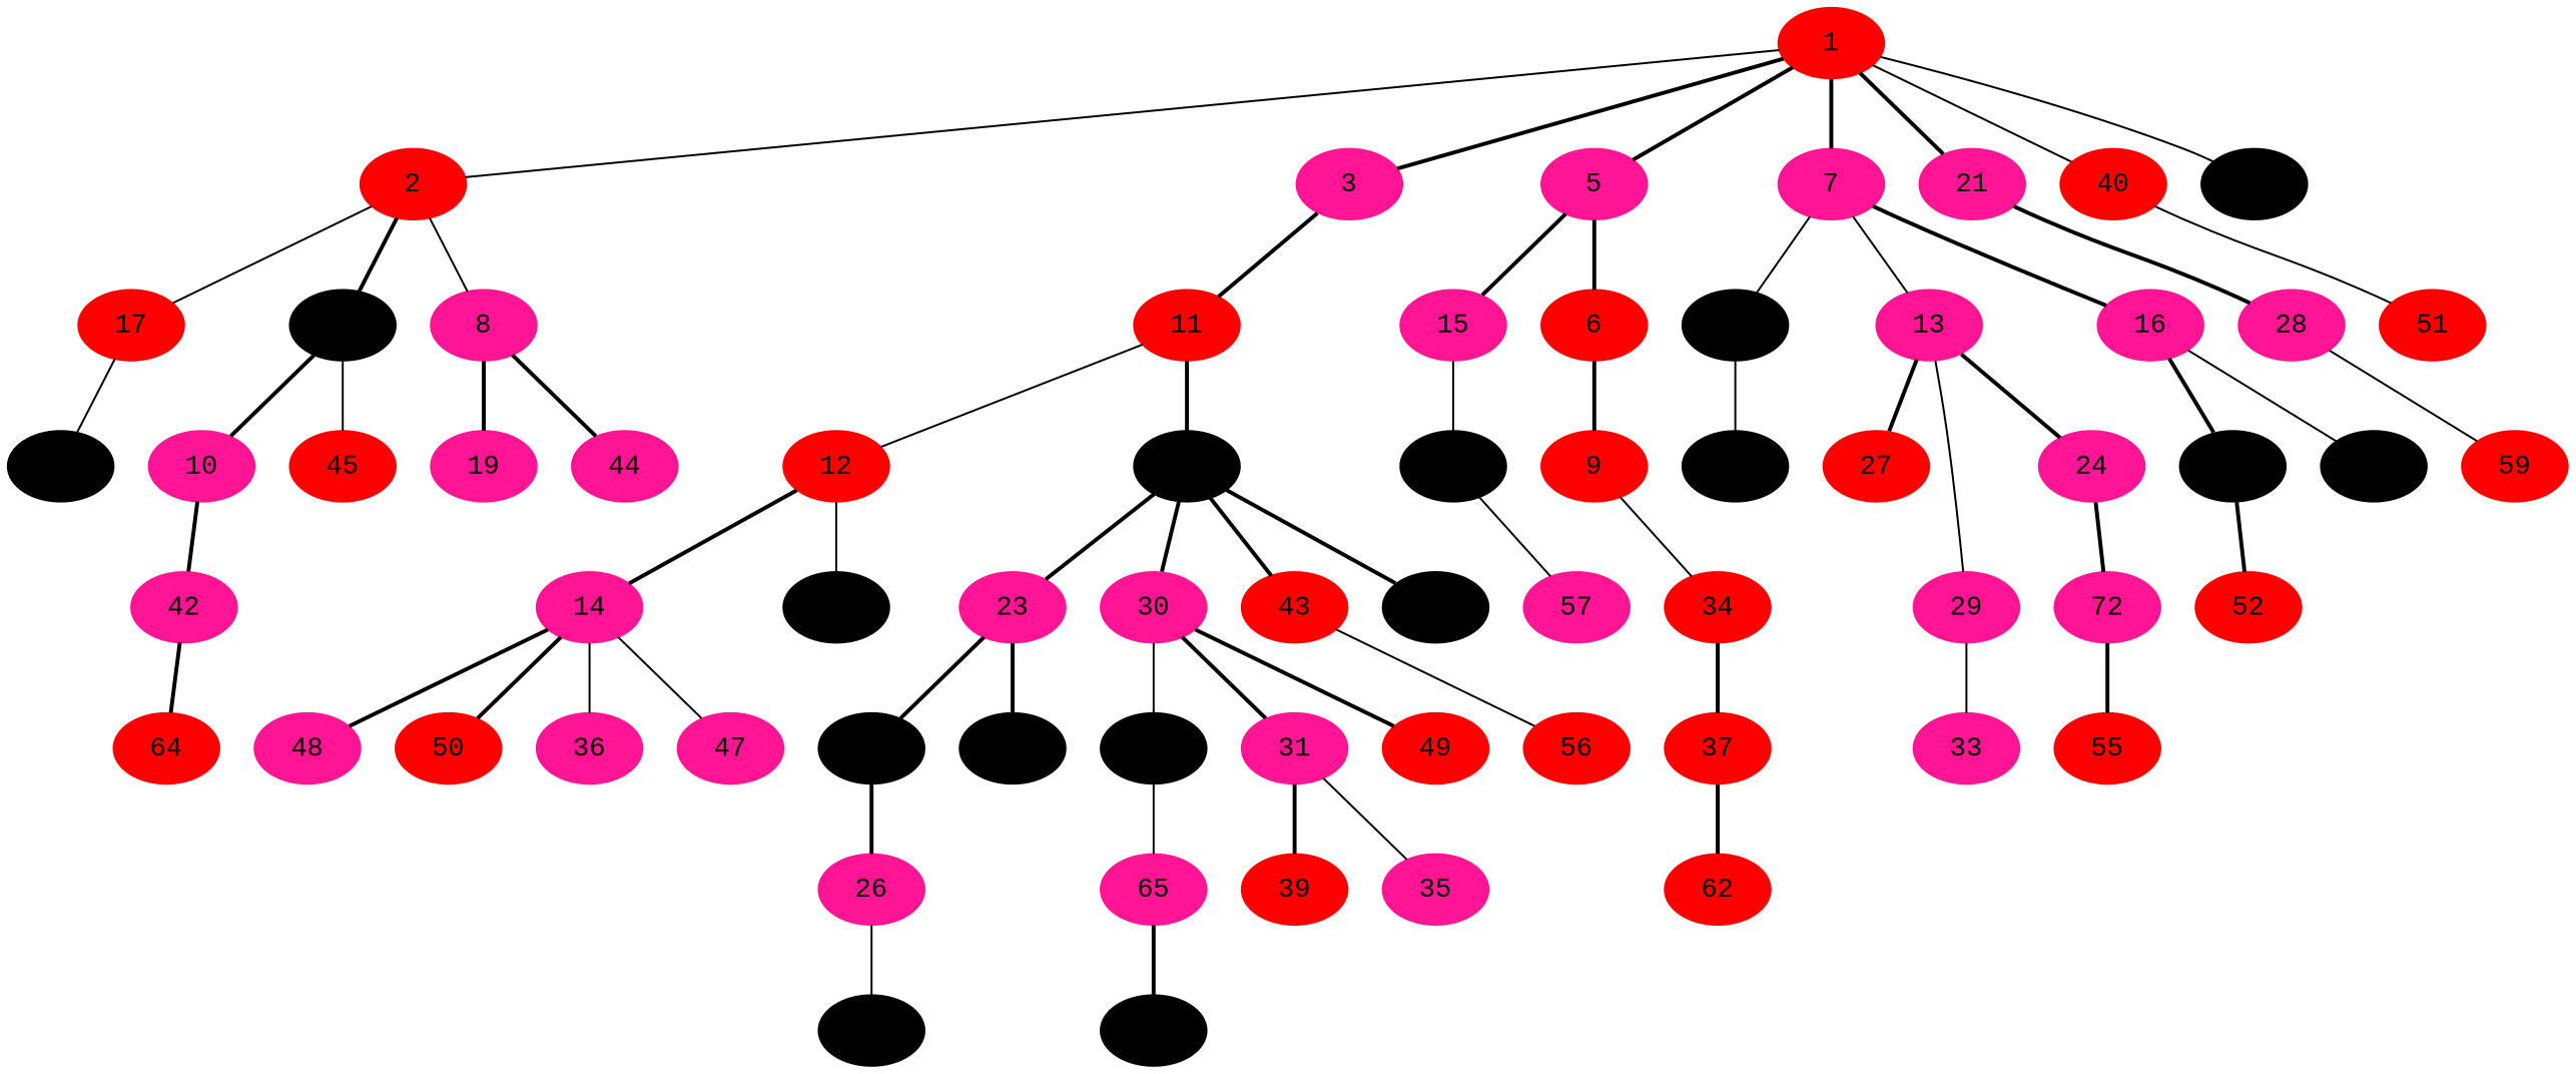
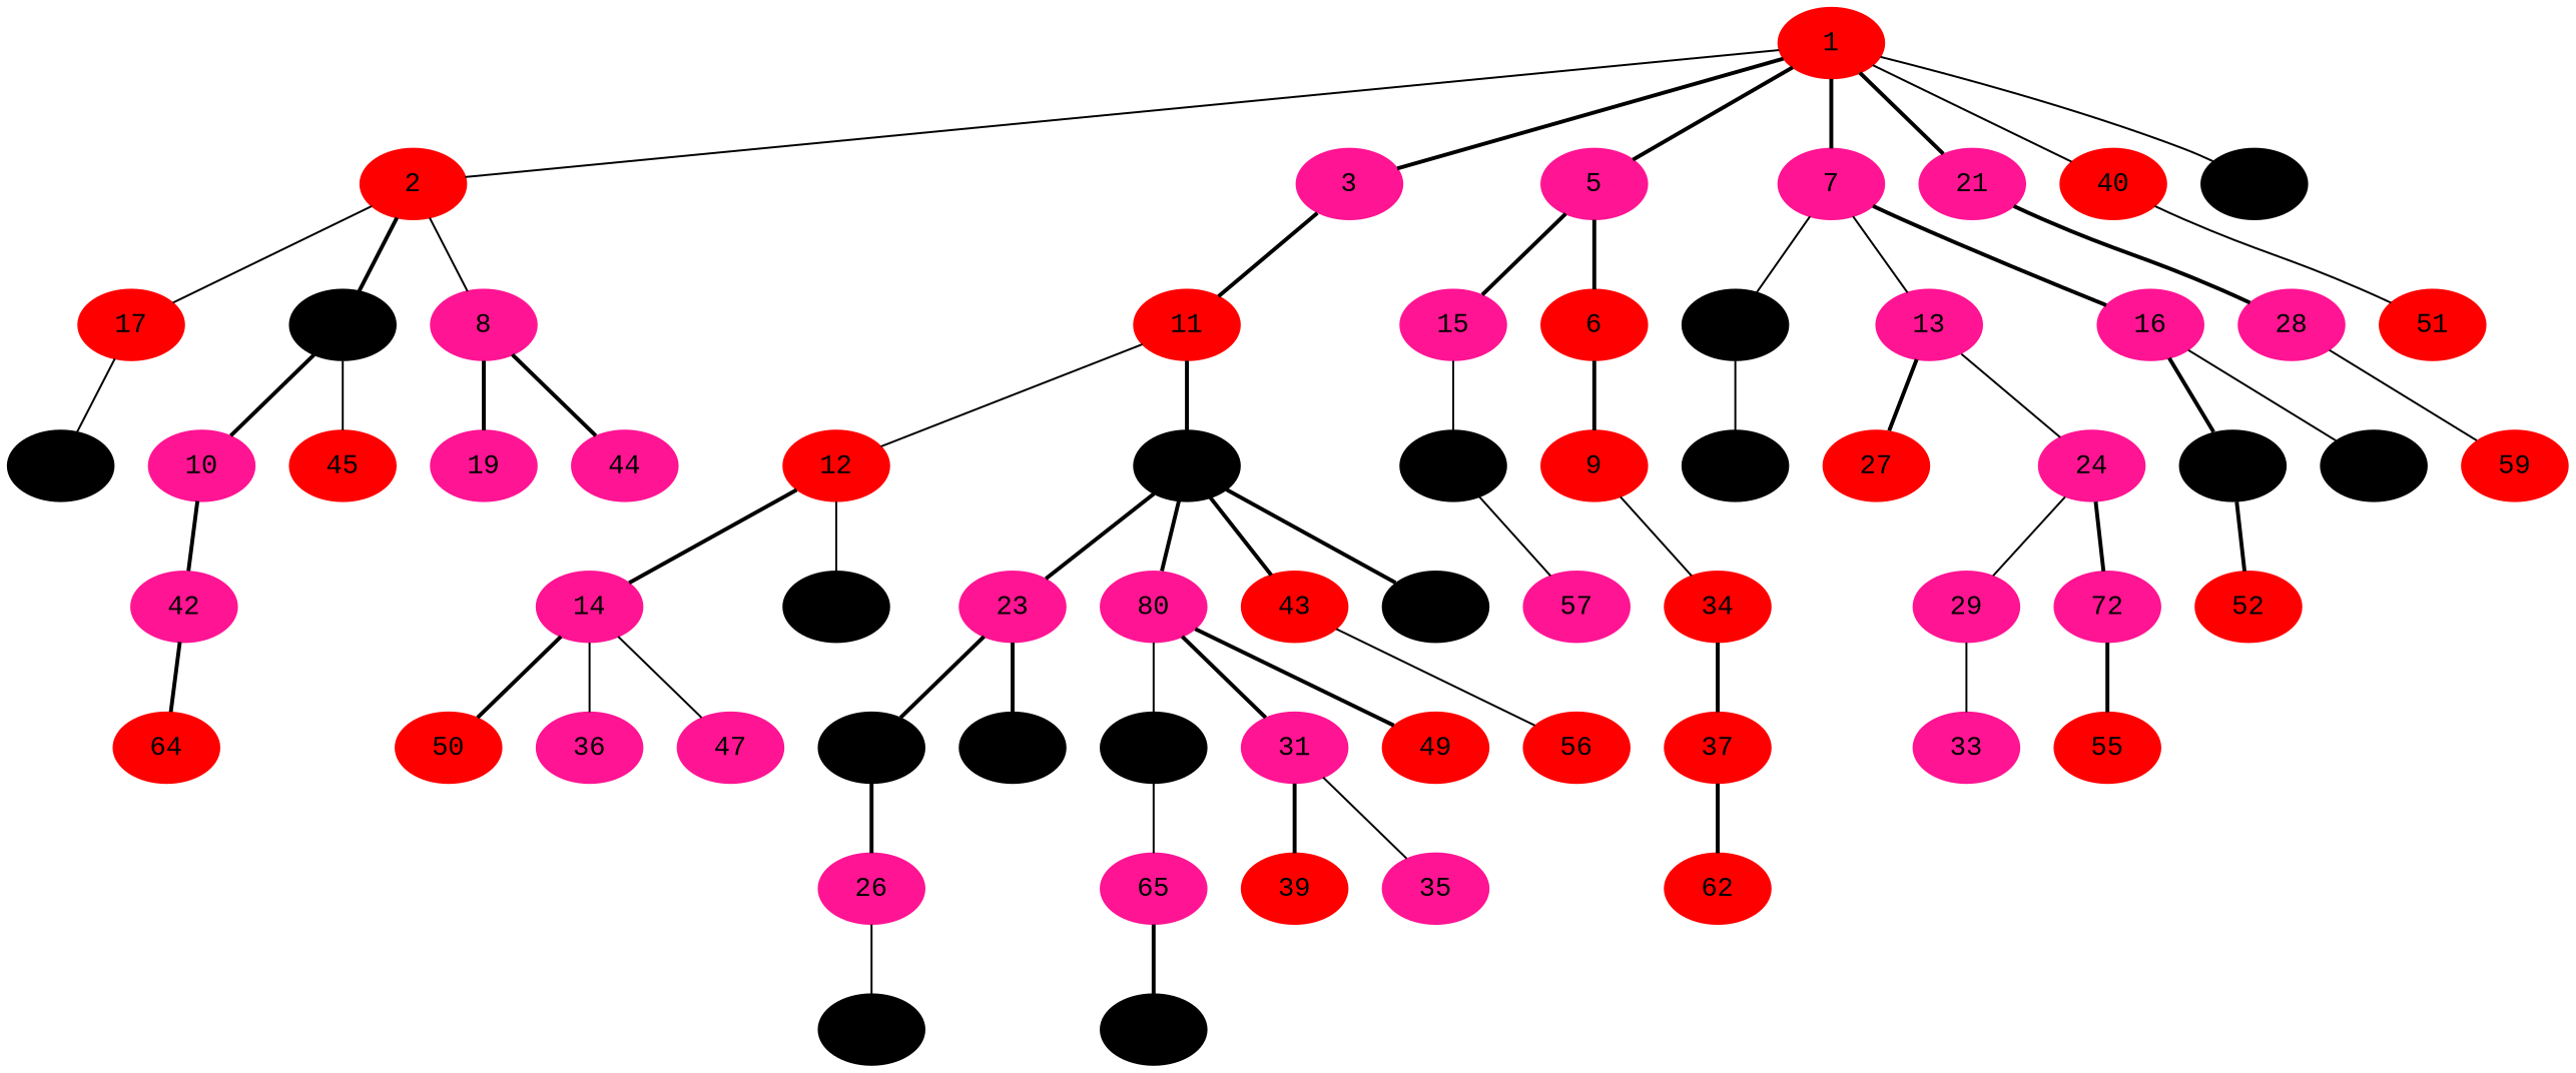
  graph {
    fontname="Liberation Mono"
    node [color=deeppink fontname="Liberation Mono" style=filled]
    edge [fontname="Liberation Mono" style=bold]
    1 [color=red]
    2 [color=red]
    3
    5
    7
    21
    40 [color=red]
    60 [color=black]
    4 [color=black]
    8
    17 [color=red]
    11 [color=red]
    6 [color=red]
    15
    13
    16
    41 [color=black]
    28
    51 [color=red]
    10
    45 [color=red]
    19
    44
    20 [color=black]
    12 [color=red]
    18 [color=black]
    42
    9 [color=red]
    22 [color=black]
    34 [color=red]
    24
    27 [color=red]
    46 [color=black]
    54 [color=black]
    53 [color=black]
    37 [color=red]
    64 [color=red]
    14
    38 [color=black]
    23
-   30
+   30 [label=80]
    43 [color=red]
    63 [color=black]
    36
    47
-   48
    50 [color=red]
    29
    n49 [label=72]
    57
    52 [color=red]
    25 [color=black]
    66 [color=black]
    31
    49 [color=red]
    61 [color=black]
    56 [color=red]
    59 [color=red]
    26
    33
    55 [color=red]
    58 [color=black]
    35
    39 [color=red]
    65
    62 [color=red]
    67 [color=black]
    1 -- 2 [style=solid]
    1 -- 3
    1 -- 5
    1 -- 7
    1 -- 21
    1 -- 40 [style=solid]
    1 -- 60 [style=solid]
    2 -- 4
    2 -- 8 [style=solid]
    2 -- 17 [style=solid]
    3 -- 11
    5 -- 6
    5 -- 15
    7 -- 13 [style=solid]
    7 -- 16
    7 -- 41 [style=solid]
    21 -- 28
    40 -- 51 [style=solid]
    4 -- 10
    4 -- 45 [style=solid]
    8 -- 19
    8 -- 44
    17 -- 20 [style=solid]
    11 -- 12 [style=solid]
    11 -- 18
    6 -- 9
    15 -- 22 [style=solid]
-   13 -- 24
+   13 -- 24 [style=solid]
    13 -- 27
    16 -- 46
    16 -- 54 [style=solid]
    41 -- 53 [style=solid]
    28 -- 59 [style=solid]
    10 -- 42
    12 -- 14
    12 -- 38 [style=solid]
    18 -- 23
    18 -- 30
    18 -- 43
    18 -- 63
    42 -- 64
    9 -- 34 [style=solid]
    22 -- 57 [style=solid]
    34 -- 37
-   13 -- 29 [style=solid]
+   24 -- 29 [style=solid]
    24 -- n49
    46 -- 52
    37 -- 62
    14 -- 36 [style=solid]
    14 -- 47 [style=solid]
-   14 -- 48
    14 -- 50
    23 -- 25
    23 -- 66
    30 -- 31
    30 -- 49
    30 -- 61 [style=solid]
    43 -- 56 [style=solid]
    29 -- 33 [style=solid]
    n49 -- 55
    25 -- 26
    31 -- 35 [style=solid]
    31 -- 39
    61 -- 65 [style=solid]
    26 -- 58 [style=solid]
    65 -- 67
  }
